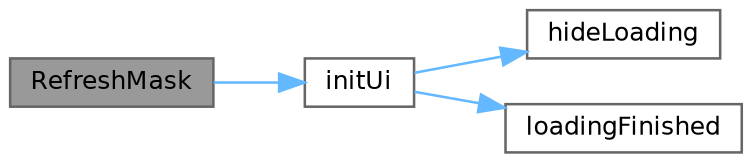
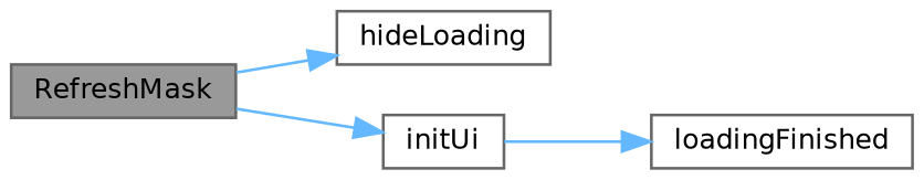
  digraph {
    rankdir=LR
    node [color=grey40 fillcolor=white fontname=Helvetica fontsize=10 shape=box style=filled]
    edge [color=steelblue1 fontname=Helvetica fontsize=10 labelfontname=Helvetica labelfontsize=10 style=solid]
    n1 [color=gray40 fillcolor=grey60 fontcolor=black height=0.2 label=RefreshMask width=0.4]
    n2 [height=0.2 label=hideLoading width=0.4]
    n3 [height=0.2 label=initUi width=0.4]
    n4 [height=0.2 label=loadingFinished width=0.4]
-   n3 -> n2
+   n1 -> n2
    n1 -> n3
    n3 -> n4
  }
